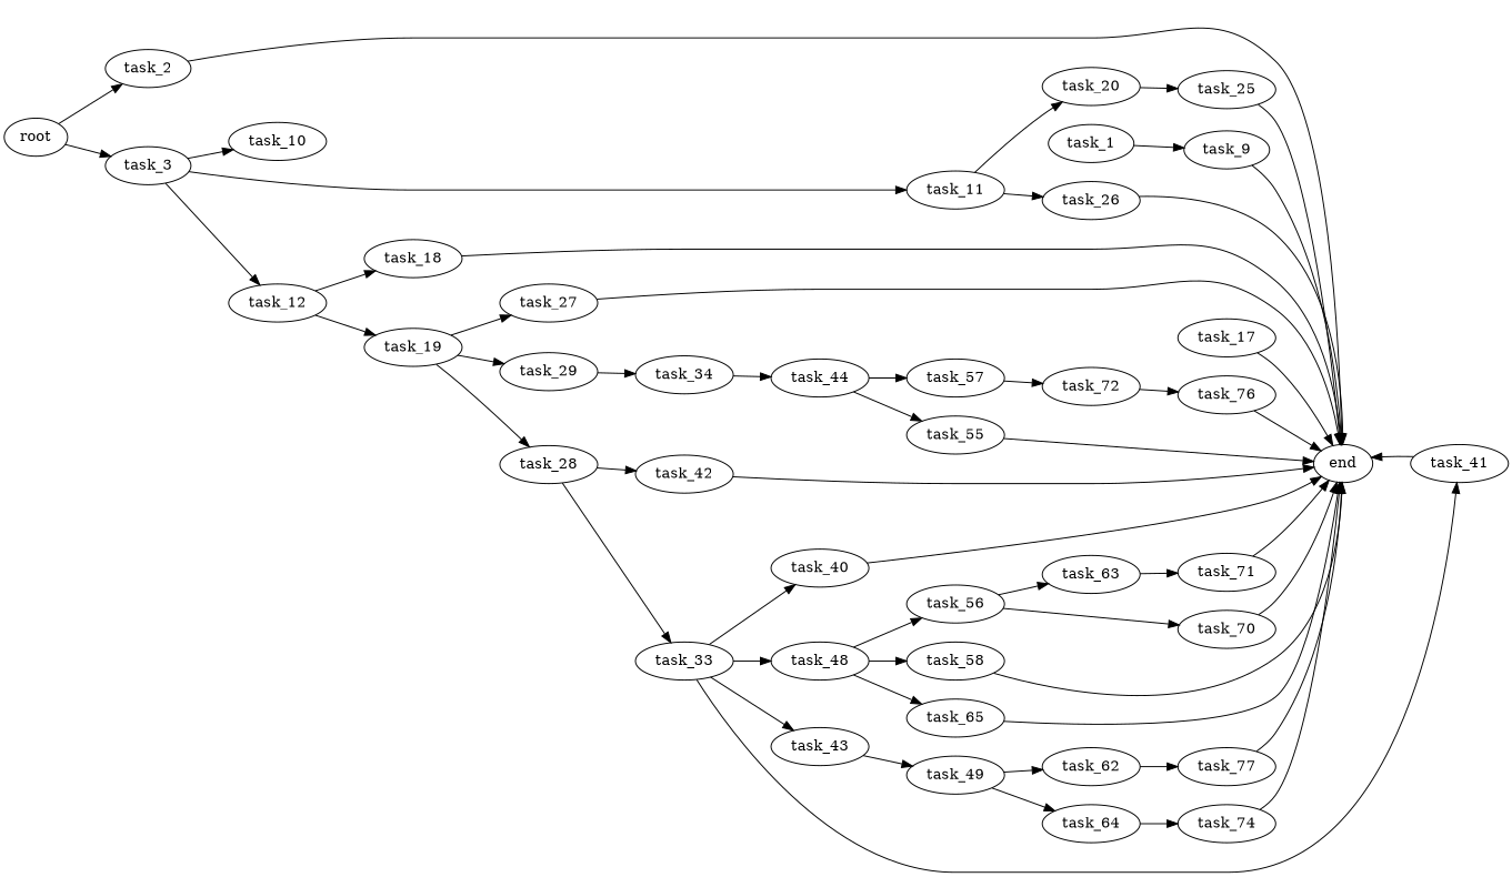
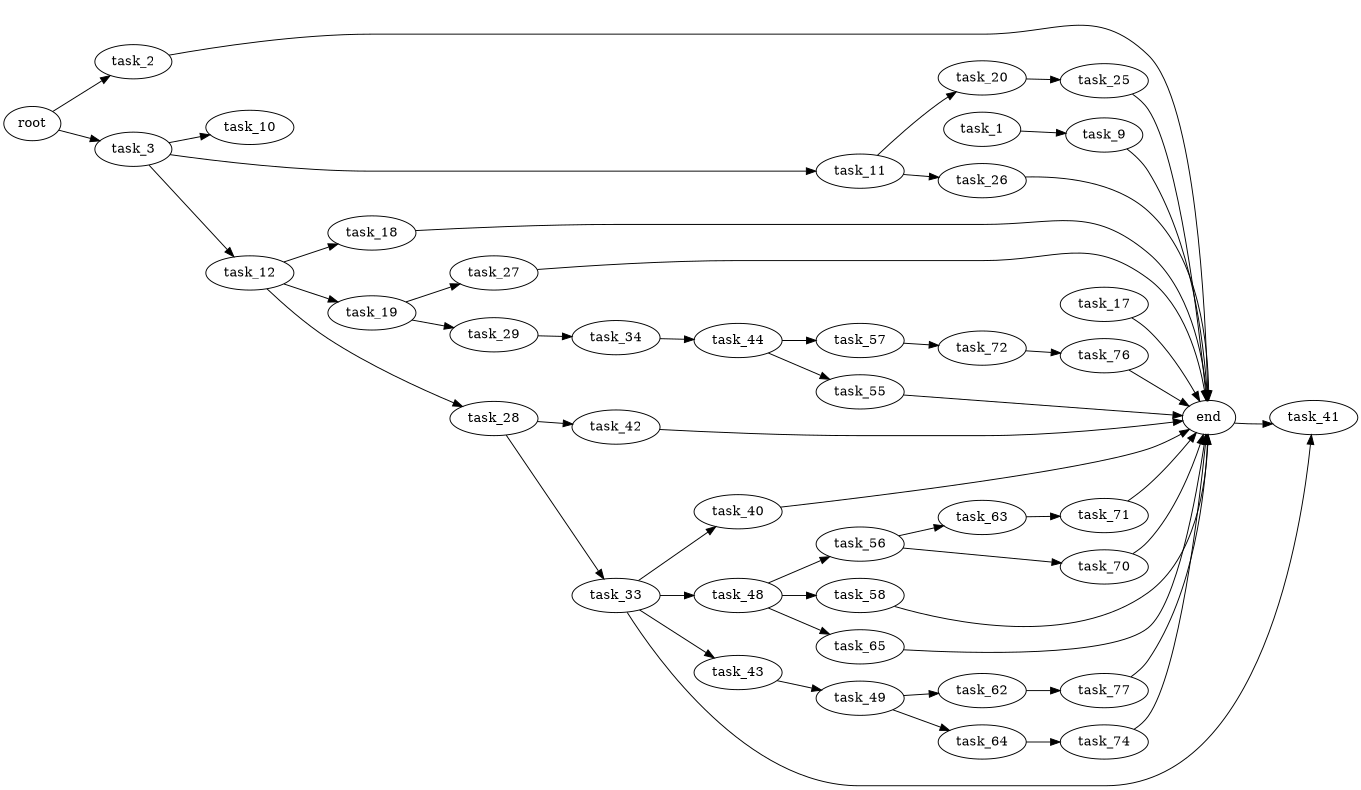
  digraph {
    rankdir=LR
    root
    task_2
    task_3
    task_1
    task_9
    end
    task_10
    task_11
    task_12
    task_20
    task_26
    task_19
    task_18
    task_27
    task_28
    task_29
    task_17
    task_25
    task_33
    task_42
    task_34
    task_40
    task_41
    task_43
    task_48
    task_44
    task_49
    task_56
    task_58
    task_65
    task_55
    task_57
    task_62
    task_64
    task_63
    task_70
    task_72
    task_77
    task_74
    task_76
    task_71
    root -> task_2
    root -> task_3
    task_2 -> end
    task_3 -> task_10
    task_3 -> task_11
    task_3 -> task_12
    task_1 -> task_9
    task_9 -> end
    task_11 -> task_20
    task_11 -> task_26
    task_12 -> task_19
    task_12 -> task_18
    task_20 -> task_25
    task_26 -> end
    task_19 -> task_27
-   task_19 -> task_28
+   task_12 -> task_28
    task_19 -> task_29
    task_18 -> end
    task_27 -> end
    task_28 -> task_33
    task_28 -> task_42
    task_29 -> task_34
    task_17 -> end
    task_25 -> end
    task_33 -> task_40
    task_33 -> task_41
    task_33 -> task_43
    task_33 -> task_48
    task_42 -> end
    task_34 -> task_44
    task_40 -> end
-   task_41 -> end
+   end -> task_41
    task_43 -> task_49
    task_48 -> task_56
    task_48 -> task_58
    task_48 -> task_65
    task_44 -> task_55
    task_44 -> task_57
    task_49 -> task_62
    task_49 -> task_64
    task_56 -> task_63
    task_56 -> task_70
    task_58 -> end
    task_65 -> end
    task_55 -> end
    task_57 -> task_72
    task_62 -> task_77
    task_64 -> task_74
    task_63 -> task_71
    task_70 -> end
    task_72 -> task_76
    task_77 -> end
    task_74 -> end
    task_76 -> end
    task_71 -> end
  }
